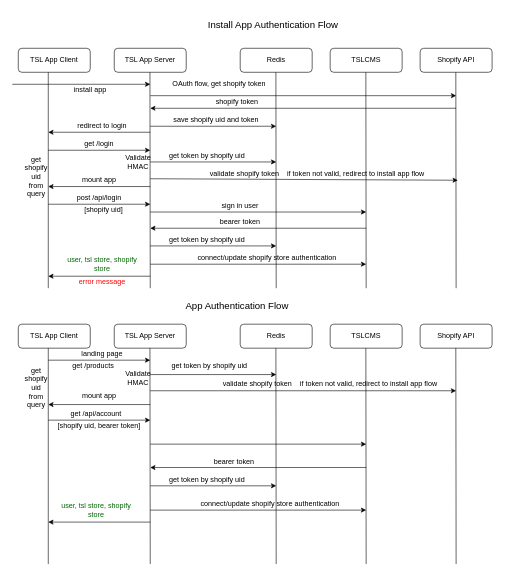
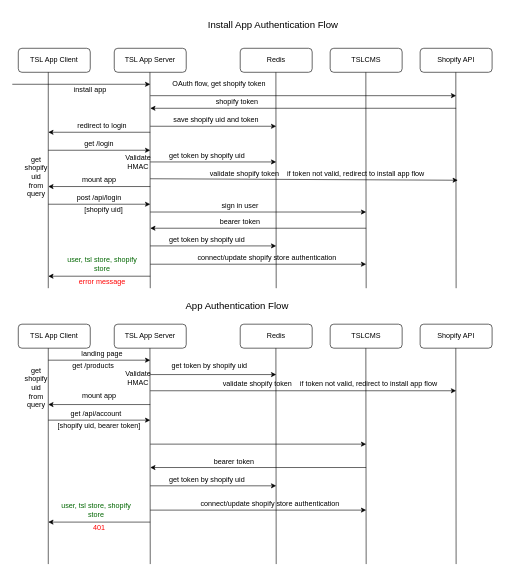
  <mxCell id="0" />
  <mxCell id="1" parent="0" />
  <mxCell id="2" value="TSL App Client" style="rounded=1;whiteSpace=wrap;html=1;fontSize=12;glass=0;strokeWidth=1;shadow=0;" parent="1" vertex="1"><mxGeometry x="30" y="80" width="120" height="40" as="geometry" /></mxCell>
  <mxCell id="3" value="TSL App Server" style="rounded=1;whiteSpace=wrap;html=1;fontSize=12;glass=0;strokeWidth=1;shadow=0;" parent="1" vertex="1"><mxGeometry x="190" y="80" width="120" height="40" as="geometry" /></mxCell>
  <mxCell id="4" value="TSLCMS" style="rounded=1;whiteSpace=wrap;html=1;fontSize=12;glass=0;strokeWidth=1;shadow=0;" parent="1" vertex="1"><mxGeometry x="550" y="80" width="120" height="40" as="geometry" /></mxCell>
  <mxCell id="5" value="Redis" style="rounded=1;whiteSpace=wrap;html=1;fontSize=12;glass=0;strokeWidth=1;shadow=0;" parent="1" vertex="1"><mxGeometry x="400" y="80" width="120" height="40" as="geometry" /></mxCell>
  <mxCell id="6" value="&lt;font style=&quot;font-size: 16px&quot;&gt;Install App Authentication Flow&lt;/font&gt;" style="text;html=1;strokeColor=none;fillColor=none;align=center;verticalAlign=middle;whiteSpace=wrap;rounded=0;" parent="1" vertex="1"><mxGeometry x="290" y="20" width="330" height="40" as="geometry" /></mxCell>
  <mxCell id="7" value="" style="endArrow=none;html=1;" parent="1" edge="1"><mxGeometry width="50" height="50" relative="1" as="geometry"><mxPoint x="80" y="480" as="sourcePoint" /><mxPoint x="80" y="120" as="targetPoint" /></mxGeometry></mxCell>
  <mxCell id="8" value="" style="endArrow=none;html=1;" parent="1" edge="1"><mxGeometry width="50" height="50" relative="1" as="geometry"><mxPoint x="460" y="480" as="sourcePoint" /><mxPoint x="459.5" y="120" as="targetPoint" /></mxGeometry></mxCell>
  <mxCell id="9" value="" style="endArrow=none;html=1;" parent="1" edge="1"><mxGeometry width="50" height="50" relative="1" as="geometry"><mxPoint x="250" y="480" as="sourcePoint" /><mxPoint x="249.5" y="120" as="targetPoint" /></mxGeometry></mxCell>
  <mxCell id="10" value="" style="endArrow=none;html=1;" parent="1" edge="1"><mxGeometry width="50" height="50" relative="1" as="geometry"><mxPoint x="610" y="480" as="sourcePoint" /><mxPoint x="609.5" y="120" as="targetPoint" /></mxGeometry></mxCell>
  <mxCell id="11" value="Shopify API" style="rounded=1;whiteSpace=wrap;html=1;fontSize=12;glass=0;strokeWidth=1;shadow=0;" parent="1" vertex="1"><mxGeometry x="700" y="80" width="120" height="40" as="geometry" /></mxCell>
  <mxCell id="12" value="" style="endArrow=none;html=1;" parent="1" edge="1"><mxGeometry width="50" height="50" relative="1" as="geometry"><mxPoint x="760" y="480" as="sourcePoint" /><mxPoint x="759.5" y="120" as="targetPoint" /></mxGeometry></mxCell>
  <mxCell id="13" value="" style="endArrow=classic;html=1;" parent="1" edge="1"><mxGeometry width="50" height="50" relative="1" as="geometry"><mxPoint x="20" y="140" as="sourcePoint" /><mxPoint x="250" y="140" as="targetPoint" /></mxGeometry></mxCell>
  <mxCell id="14" value="install app" style="text;html=1;strokeColor=none;fillColor=none;align=center;verticalAlign=middle;whiteSpace=wrap;rounded=0;" parent="1" vertex="1"><mxGeometry x="100" y="140" width="100" height="20" as="geometry" /></mxCell>
  <mxCell id="15" value="" style="endArrow=classic;html=1;" parent="1" edge="1"><mxGeometry width="50" height="50" relative="1" as="geometry"><mxPoint x="250" y="159" as="sourcePoint" /><mxPoint x="760" y="159" as="targetPoint" /></mxGeometry></mxCell>
  <mxCell id="16" value="OAuth flow, get shopify token" style="text;html=1;strokeColor=none;fillColor=none;align=center;verticalAlign=middle;whiteSpace=wrap;rounded=0;" parent="1" vertex="1"><mxGeometry x="270" y="130" width="190" height="20" as="geometry" /></mxCell>
  <mxCell id="17" value="" style="endArrow=classic;html=1;" parent="1" edge="1"><mxGeometry width="50" height="50" relative="1" as="geometry"><mxPoint x="760" y="180" as="sourcePoint" /><mxPoint x="250" y="180" as="targetPoint" /></mxGeometry></mxCell>
  <mxCell id="18" value="shopify token" style="text;html=1;strokeColor=none;fillColor=none;align=center;verticalAlign=middle;whiteSpace=wrap;rounded=0;" parent="1" vertex="1"><mxGeometry x="340" y="160" width="110" height="20" as="geometry" /></mxCell>
  <mxCell id="19" value="" style="endArrow=classic;html=1;" parent="1" edge="1"><mxGeometry width="50" height="50" relative="1" as="geometry"><mxPoint x="250" y="210" as="sourcePoint" /><mxPoint x="460" y="210" as="targetPoint" /></mxGeometry></mxCell>
  <mxCell id="20" value="save shopify uid and token" style="text;html=1;strokeColor=none;fillColor=none;align=center;verticalAlign=middle;whiteSpace=wrap;rounded=0;" parent="1" vertex="1"><mxGeometry x="280" y="190" width="160" height="20" as="geometry" /></mxCell>
  <mxCell id="21" value="" style="endArrow=classic;html=1;" parent="1" edge="1"><mxGeometry width="50" height="50" relative="1" as="geometry"><mxPoint x="250" y="220" as="sourcePoint" /><mxPoint x="80" y="220" as="targetPoint" /></mxGeometry></mxCell>
  <mxCell id="22" value="redirect to login" style="text;html=1;strokeColor=none;fillColor=none;align=center;verticalAlign=middle;whiteSpace=wrap;rounded=0;" parent="1" vertex="1"><mxGeometry x="80" y="200" width="180" height="20" as="geometry" /></mxCell>
  <mxCell id="23" value="" style="endArrow=classic;html=1;" parent="1" edge="1"><mxGeometry width="50" height="50" relative="1" as="geometry"><mxPoint x="80" y="250" as="sourcePoint" /><mxPoint x="250" y="250" as="targetPoint" /></mxGeometry></mxCell>
  <mxCell id="24" value="get /login" style="text;html=1;strokeColor=none;fillColor=none;align=center;verticalAlign=middle;whiteSpace=wrap;rounded=0;" parent="1" vertex="1"><mxGeometry x="135" y="230" width="60" height="20" as="geometry" /></mxCell>
  <mxCell id="25" value="" style="endArrow=classic;html=1;" parent="1" edge="1"><mxGeometry width="50" height="50" relative="1" as="geometry"><mxPoint x="250" y="310.5" as="sourcePoint" /><mxPoint x="80" y="310.5" as="targetPoint" /></mxGeometry></mxCell>
  <mxCell id="26" value="mount app" style="text;html=1;strokeColor=none;fillColor=none;align=center;verticalAlign=middle;whiteSpace=wrap;rounded=0;" parent="1" vertex="1"><mxGeometry x="120" y="290" width="90" height="20" as="geometry" /></mxCell>
  <mxCell id="27" value="get shopify uid from query" style="text;html=1;strokeColor=none;fillColor=none;align=center;verticalAlign=middle;whiteSpace=wrap;rounded=0;" parent="1" vertex="1"><mxGeometry x="40" y="254" width="40" height="79" as="geometry" /></mxCell>
  <mxCell id="28" value="" style="endArrow=classic;html=1;" parent="1" edge="1"><mxGeometry width="50" height="50" relative="1" as="geometry"><mxPoint x="80" y="340" as="sourcePoint" /><mxPoint x="250" y="340" as="targetPoint" /></mxGeometry></mxCell>
  <mxCell id="29" value="post /api/login" style="text;html=1;strokeColor=none;fillColor=none;align=center;verticalAlign=middle;whiteSpace=wrap;rounded=0;" parent="1" vertex="1"><mxGeometry x="120" y="320" width="90" height="20" as="geometry" /></mxCell>
  <mxCell id="30" value="" style="endArrow=classic;html=1;" parent="1" edge="1"><mxGeometry width="50" height="50" relative="1" as="geometry"><mxPoint x="250" y="409.5" as="sourcePoint" /><mxPoint x="460" y="409.5" as="targetPoint" /></mxGeometry></mxCell>
  <mxCell id="31" value="" style="endArrow=classic;html=1;entryX=0.948;entryY=1.075;entryDx=0;entryDy=0;entryPerimeter=0;" parent="1" target="33" edge="1"><mxGeometry width="50" height="50" relative="1" as="geometry"><mxPoint x="250" y="297.5" as="sourcePoint" /><mxPoint x="820" y="297.5" as="targetPoint" /></mxGeometry></mxCell>
  <mxCell id="32" value="get token by shopify uid" style="text;html=1;strokeColor=none;fillColor=none;align=center;verticalAlign=middle;whiteSpace=wrap;rounded=0;" parent="1" vertex="1"><mxGeometry x="280" y="390" width="130" height="20" as="geometry" /></mxCell>
  <mxCell id="33" value="validate shopify token&amp;nbsp; &amp;nbsp; if token not valid, redirect to install app flow" style="text;html=1;strokeColor=none;fillColor=none;align=center;verticalAlign=middle;whiteSpace=wrap;rounded=0;" parent="1" vertex="1"><mxGeometry x="267" y="278.5" width="523" height="20" as="geometry" /></mxCell>
  <mxCell id="34" value="" style="endArrow=classic;html=1;" parent="1" edge="1"><mxGeometry width="50" height="50" relative="1" as="geometry"><mxPoint x="610" y="380" as="sourcePoint" /><mxPoint x="250" y="380" as="targetPoint" /></mxGeometry></mxCell>
  <mxCell id="35" value="bearer token" style="text;html=1;strokeColor=none;fillColor=none;align=center;verticalAlign=middle;whiteSpace=wrap;rounded=0;" parent="1" vertex="1"><mxGeometry x="340" y="360" width="120" height="20" as="geometry" /></mxCell>
  <mxCell id="36" value="" style="endArrow=classic;html=1;" parent="1" edge="1"><mxGeometry width="50" height="50" relative="1" as="geometry"><mxPoint x="250" y="353" as="sourcePoint" /><mxPoint x="610" y="353" as="targetPoint" /></mxGeometry></mxCell>
  <mxCell id="37" value="sign in user" style="text;html=1;strokeColor=none;fillColor=none;align=center;verticalAlign=middle;whiteSpace=wrap;rounded=0;" parent="1" vertex="1"><mxGeometry x="330" y="333" width="140" height="20" as="geometry" /></mxCell>
  <mxCell id="38" value="" style="endArrow=classic;html=1;entryX=1;entryY=1;entryDx=0;entryDy=0;" parent="1" target="39" edge="1"><mxGeometry width="50" height="50" relative="1" as="geometry"><mxPoint x="250" y="440" as="sourcePoint" /><mxPoint x="650" y="440" as="targetPoint" /></mxGeometry></mxCell>
  <mxCell id="39" value="connect/update shopify store authentication" style="text;html=1;strokeColor=none;fillColor=none;align=center;verticalAlign=middle;whiteSpace=wrap;rounded=0;" parent="1" vertex="1"><mxGeometry x="280" y="420" width="330" height="20" as="geometry" /></mxCell>
  <mxCell id="40" value="" style="endArrow=classic;html=1;" parent="1" edge="1"><mxGeometry width="50" height="50" relative="1" as="geometry"><mxPoint x="250" y="460" as="sourcePoint" /><mxPoint x="80" y="460" as="targetPoint" /></mxGeometry></mxCell>
  <mxCell id="41" value="&lt;font color=&quot;#006600&quot;&gt;user, tsl store, shopify store&lt;/font&gt;" style="text;html=1;strokeColor=none;fillColor=none;align=center;verticalAlign=middle;whiteSpace=wrap;rounded=0;" parent="1" vertex="1"><mxGeometry x="110" y="430" width="120" height="20" as="geometry" /></mxCell>
  <mxCell id="42" value="&lt;font color=&quot;#ff0000&quot;&gt;error message&lt;/font&gt;" style="text;html=1;strokeColor=none;fillColor=none;align=center;verticalAlign=middle;whiteSpace=wrap;rounded=0;" parent="1" vertex="1"><mxGeometry x="110" y="460" width="120" height="20" as="geometry" /></mxCell>
  <mxCell id="43" value="TSL App Client" style="rounded=1;whiteSpace=wrap;html=1;fontSize=12;glass=0;strokeWidth=1;shadow=0;" parent="1" vertex="1"><mxGeometry x="30" y="540" width="120" height="40" as="geometry" /></mxCell>
  <mxCell id="44" value="TSL App Server" style="rounded=1;whiteSpace=wrap;html=1;fontSize=12;glass=0;strokeWidth=1;shadow=0;" parent="1" vertex="1"><mxGeometry x="190" y="540" width="120" height="40" as="geometry" /></mxCell>
  <mxCell id="45" value="TSLCMS" style="rounded=1;whiteSpace=wrap;html=1;fontSize=12;glass=0;strokeWidth=1;shadow=0;" parent="1" vertex="1"><mxGeometry x="550" y="540" width="120" height="40" as="geometry" /></mxCell>
  <mxCell id="46" value="Redis" style="rounded=1;whiteSpace=wrap;html=1;fontSize=12;glass=0;strokeWidth=1;shadow=0;" parent="1" vertex="1"><mxGeometry x="400" y="540" width="120" height="40" as="geometry" /></mxCell>
  <mxCell id="47" value="&lt;font style=&quot;font-size: 16px&quot;&gt;App Authentication Flow&lt;/font&gt;" style="text;html=1;strokeColor=none;fillColor=none;align=center;verticalAlign=middle;whiteSpace=wrap;rounded=0;" parent="1" vertex="1"><mxGeometry x="295" y="490" width="200" height="40" as="geometry" /></mxCell>
  <mxCell id="48" value="" style="endArrow=none;html=1;" parent="1" edge="1"><mxGeometry width="50" height="50" relative="1" as="geometry"><mxPoint x="80" y="940" as="sourcePoint" /><mxPoint x="80" y="580" as="targetPoint" /></mxGeometry></mxCell>
  <mxCell id="49" value="" style="endArrow=none;html=1;" parent="1" edge="1"><mxGeometry width="50" height="50" relative="1" as="geometry"><mxPoint x="460" y="940" as="sourcePoint" /><mxPoint x="459.5" y="580" as="targetPoint" /></mxGeometry></mxCell>
  <mxCell id="50" value="" style="endArrow=none;html=1;" parent="1" edge="1"><mxGeometry width="50" height="50" relative="1" as="geometry"><mxPoint x="250" y="940" as="sourcePoint" /><mxPoint x="249.5" y="580" as="targetPoint" /></mxGeometry></mxCell>
  <mxCell id="51" value="" style="endArrow=none;html=1;" parent="1" edge="1"><mxGeometry width="50" height="50" relative="1" as="geometry"><mxPoint x="610" y="940" as="sourcePoint" /><mxPoint x="609.5" y="580" as="targetPoint" /></mxGeometry></mxCell>
  <mxCell id="52" value="Shopify API" style="rounded=1;whiteSpace=wrap;html=1;fontSize=12;glass=0;strokeWidth=1;shadow=0;" parent="1" vertex="1"><mxGeometry x="700" y="540" width="120" height="40" as="geometry" /></mxCell>
  <mxCell id="53" value="" style="endArrow=none;html=1;" parent="1" edge="1"><mxGeometry width="50" height="50" relative="1" as="geometry"><mxPoint x="760" y="940" as="sourcePoint" /><mxPoint x="759.5" y="580" as="targetPoint" /></mxGeometry></mxCell>
  <mxCell id="54" value="" style="endArrow=classic;html=1;" parent="1" edge="1"><mxGeometry width="50" height="50" relative="1" as="geometry"><mxPoint x="80" y="600" as="sourcePoint" /><mxPoint x="250" y="600" as="targetPoint" /></mxGeometry></mxCell>
  <mxCell id="55" value="" style="endArrow=classic;html=1;" parent="1" edge="1"><mxGeometry width="50" height="50" relative="1" as="geometry"><mxPoint x="250" y="674" as="sourcePoint" /><mxPoint x="80" y="674" as="targetPoint" /></mxGeometry></mxCell>
  <mxCell id="56" value="get shopify uid from query" style="text;html=1;strokeColor=none;fillColor=none;align=center;verticalAlign=middle;whiteSpace=wrap;rounded=0;" parent="1" vertex="1"><mxGeometry x="40" y="606.5" width="40" height="79" as="geometry" /></mxCell>
  <mxCell id="57" value="" style="endArrow=classic;html=1;" parent="1" edge="1"><mxGeometry width="50" height="50" relative="1" as="geometry"><mxPoint x="80" y="700" as="sourcePoint" /><mxPoint x="250" y="700" as="targetPoint" /></mxGeometry></mxCell>
  <mxCell id="58" value="" style="endArrow=classic;html=1;" parent="1" edge="1"><mxGeometry width="50" height="50" relative="1" as="geometry"><mxPoint x="250" y="870" as="sourcePoint" /><mxPoint x="80" y="870" as="targetPoint" /></mxGeometry></mxCell>
  <mxCell id="59" value="&lt;font color=&quot;#006600&quot;&gt;user, tsl store, shopify store&lt;/font&gt;" style="text;html=1;strokeColor=none;fillColor=none;align=center;verticalAlign=middle;whiteSpace=wrap;rounded=0;" parent="1" vertex="1"><mxGeometry x="100" y="840" width="120" height="20" as="geometry" /></mxCell>
+ <mxCell id="60" value="&lt;font color=&quot;#ff0000&quot;&gt;401&lt;/font&gt;" style="text;html=1;strokeColor=none;fillColor=none;align=center;verticalAlign=middle;whiteSpace=wrap;rounded=0;" parent="1" vertex="1"><mxGeometry x="105" y="870" width="120" height="20" as="geometry" /></mxCell>
  <mxCell id="61" value="landing page" style="text;html=1;strokeColor=none;fillColor=none;align=center;verticalAlign=middle;whiteSpace=wrap;rounded=0;" parent="1" vertex="1"><mxGeometry x="110" y="580" width="120" height="20" as="geometry" /></mxCell>
  <mxCell id="62" value="mount app" style="text;html=1;strokeColor=none;fillColor=none;align=center;verticalAlign=middle;whiteSpace=wrap;rounded=0;" parent="1" vertex="1"><mxGeometry x="105" y="650" width="120" height="20" as="geometry" /></mxCell>
  <mxCell id="63" value="[shopify uid]" style="text;html=1;strokeColor=none;fillColor=none;align=center;verticalAlign=middle;whiteSpace=wrap;rounded=0;" parent="1" vertex="1"><mxGeometry x="135" y="340" width="75" height="20" as="geometry" /></mxCell>
  <mxCell id="64" value="get /api/account" style="text;html=1;strokeColor=none;fillColor=none;align=center;verticalAlign=middle;whiteSpace=wrap;rounded=0;" parent="1" vertex="1"><mxGeometry x="95" y="680" width="130" height="20" as="geometry" /></mxCell>
  <mxCell id="65" value="[shopify uid, bearer token]" style="text;html=1;strokeColor=none;fillColor=none;align=center;verticalAlign=middle;whiteSpace=wrap;rounded=0;" parent="1" vertex="1"><mxGeometry x="90" y="700" width="150" height="20" as="geometry" /></mxCell>
  <mxCell id="66" value="" style="endArrow=classic;html=1;" parent="1" edge="1"><mxGeometry width="50" height="50" relative="1" as="geometry"><mxPoint x="250" y="624" as="sourcePoint" /><mxPoint x="460" y="624" as="targetPoint" /></mxGeometry></mxCell>
  <mxCell id="67" value="get token by shopify uid" style="text;html=1;strokeColor=none;fillColor=none;align=center;verticalAlign=middle;whiteSpace=wrap;rounded=0;" parent="1" vertex="1"><mxGeometry x="284" y="600" width="130" height="20" as="geometry" /></mxCell>
  <mxCell id="68" value="validate shopify token&amp;nbsp; &amp;nbsp; if token not valid, redirect to install app flow" style="text;html=1;strokeColor=none;fillColor=none;align=center;verticalAlign=middle;whiteSpace=wrap;rounded=0;" parent="1" vertex="1"><mxGeometry x="270" y="630" width="560" height="20" as="geometry" /></mxCell>
  <mxCell id="69" value="" style="endArrow=classic;html=1;" parent="1" edge="1"><mxGeometry width="50" height="50" relative="1" as="geometry"><mxPoint x="610" y="779" as="sourcePoint" /><mxPoint x="250" y="779" as="targetPoint" /></mxGeometry></mxCell>
  <mxCell id="70" value="bearer token" style="text;html=1;strokeColor=none;fillColor=none;align=center;verticalAlign=middle;whiteSpace=wrap;rounded=0;" parent="1" vertex="1"><mxGeometry x="330" y="759" width="120" height="20" as="geometry" /></mxCell>
  <mxCell id="71" value="" style="endArrow=classic;html=1;" parent="1" edge="1"><mxGeometry width="50" height="50" relative="1" as="geometry"><mxPoint x="250" y="740" as="sourcePoint" /><mxPoint x="610" y="740" as="targetPoint" /></mxGeometry></mxCell>
  <mxCell id="72" value="connect/update shopify store authentication" style="text;html=1;strokeColor=none;fillColor=none;align=center;verticalAlign=middle;whiteSpace=wrap;rounded=0;" parent="1" vertex="1"><mxGeometry x="275" y="830" width="350" height="20" as="geometry" /></mxCell>
  <mxCell id="73" value="" style="endArrow=classic;html=1;" parent="1" edge="1"><mxGeometry width="50" height="50" relative="1" as="geometry"><mxPoint x="250" y="651" as="sourcePoint" /><mxPoint x="760" y="651" as="targetPoint" /></mxGeometry></mxCell>
  <mxCell id="74" value="" style="endArrow=classic;html=1;" parent="1" edge="1"><mxGeometry width="50" height="50" relative="1" as="geometry"><mxPoint x="250" y="850" as="sourcePoint" /><mxPoint x="610" y="850" as="targetPoint" /></mxGeometry></mxCell>
  <mxCell id="75" value="" style="endArrow=classic;html=1;" parent="1" edge="1"><mxGeometry width="50" height="50" relative="1" as="geometry"><mxPoint x="250" y="269.5" as="sourcePoint" /><mxPoint x="460" y="269.5" as="targetPoint" /></mxGeometry></mxCell>
  <mxCell id="76" value="get token by shopify uid" style="text;html=1;strokeColor=none;fillColor=none;align=center;verticalAlign=middle;whiteSpace=wrap;rounded=0;" parent="1" vertex="1"><mxGeometry x="280" y="250" width="130" height="20" as="geometry" /></mxCell>
  <mxCell id="77" value="get /products" style="text;html=1;strokeColor=none;fillColor=none;align=center;verticalAlign=middle;whiteSpace=wrap;rounded=0;" parent="1" vertex="1"><mxGeometry x="80" y="600" width="150" height="20" as="geometry" /></mxCell>
  <mxCell id="78" value="" style="endArrow=classic;html=1;" parent="1" edge="1"><mxGeometry width="50" height="50" relative="1" as="geometry"><mxPoint x="250" y="809.5" as="sourcePoint" /><mxPoint x="460" y="809.5" as="targetPoint" /></mxGeometry></mxCell>
  <mxCell id="79" value="get token by shopify uid" style="text;html=1;strokeColor=none;fillColor=none;align=center;verticalAlign=middle;whiteSpace=wrap;rounded=0;" parent="1" vertex="1"><mxGeometry x="280" y="790" width="130" height="20" as="geometry" /></mxCell>
  <mxCell id="80" value="Validate HMAC" style="text;html=1;strokeColor=none;fillColor=none;align=center;verticalAlign=middle;whiteSpace=wrap;rounded=0;" parent="1" vertex="1"><mxGeometry x="210" y="258.5" width="40" height="20" as="geometry" /></mxCell>
  <mxCell id="81" value="Validate HMAC" style="text;html=1;strokeColor=none;fillColor=none;align=center;verticalAlign=middle;whiteSpace=wrap;rounded=0;" parent="1" vertex="1"><mxGeometry x="210" y="620" width="40" height="20" as="geometry" /></mxCell>
